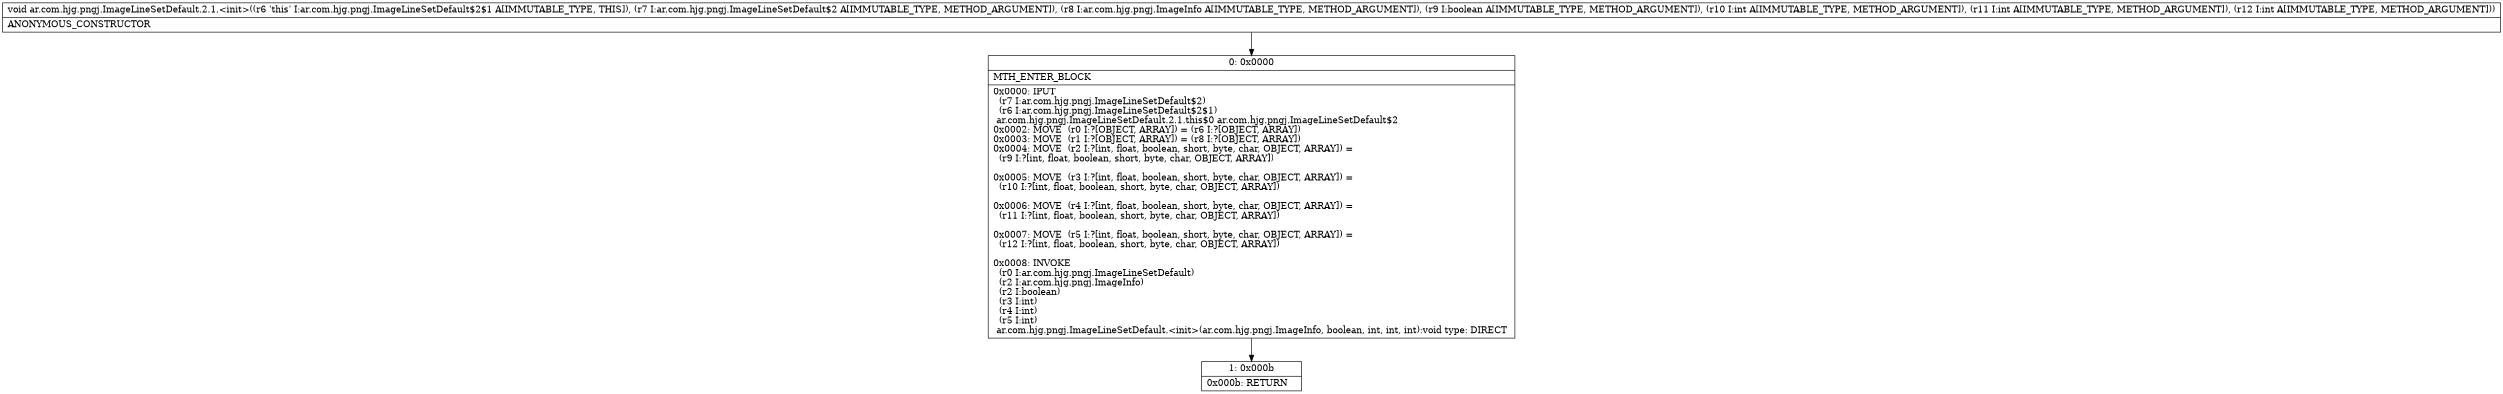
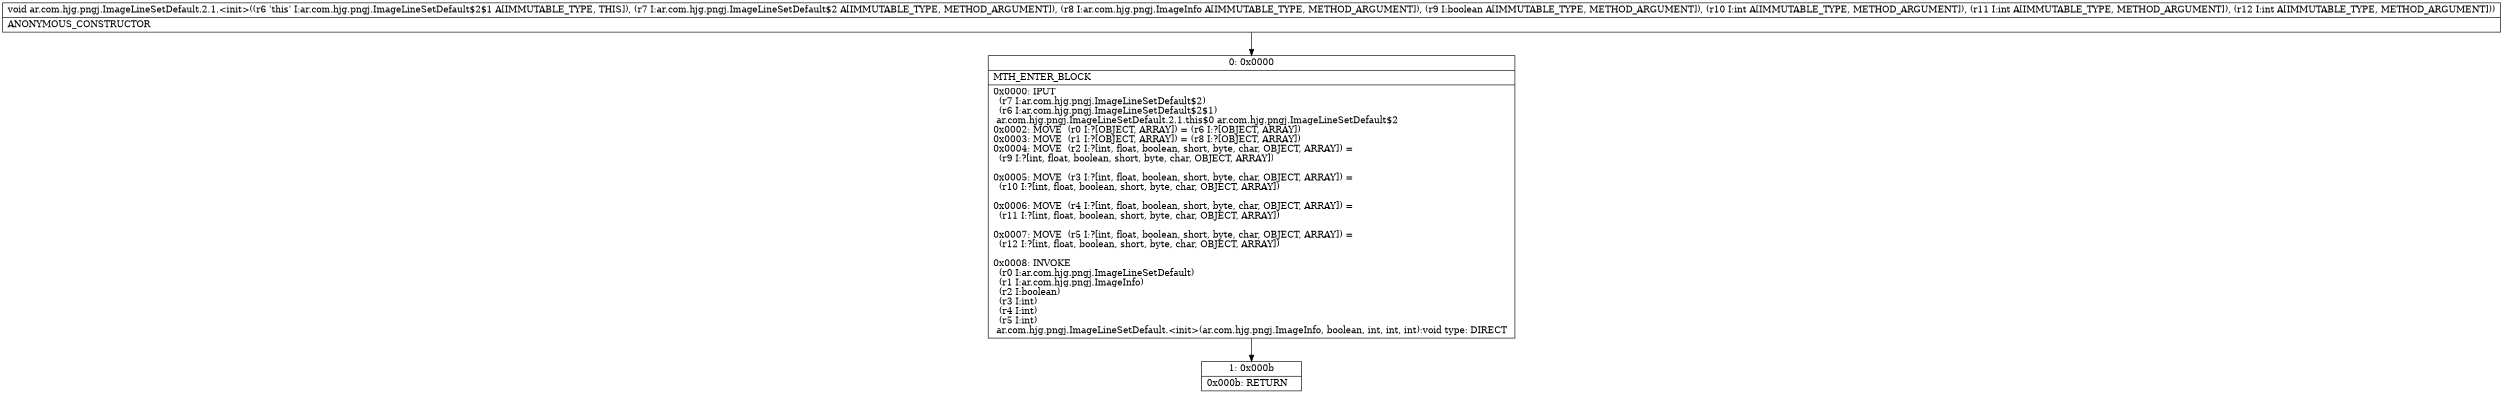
  digraph {
    node [shape=record]
-   n1 [label="{0\:\ 0x0000|MTH_ENTER_BLOCK\l|0x0000: IPUT  \l  (r7 I:ar.com.hjg.pngj.ImageLineSetDefault$2)\l  (r6 I:ar.com.hjg.pngj.ImageLineSetDefault$2$1)\l ar.com.hjg.pngj.ImageLineSetDefault.2.1.this$0 ar.com.hjg.pngj.ImageLineSetDefault$2 \l0x0002: MOVE  (r0 I:?[OBJECT, ARRAY]) = (r6 I:?[OBJECT, ARRAY]) \l0x0003: MOVE  (r1 I:?[OBJECT, ARRAY]) = (r8 I:?[OBJECT, ARRAY]) \l0x0004: MOVE  (r2 I:?[int, float, boolean, short, byte, char, OBJECT, ARRAY]) = \l  (r9 I:?[int, float, boolean, short, byte, char, OBJECT, ARRAY])\l \l0x0005: MOVE  (r3 I:?[int, float, boolean, short, byte, char, OBJECT, ARRAY]) = \l  (r10 I:?[int, float, boolean, short, byte, char, OBJECT, ARRAY])\l \l0x0006: MOVE  (r4 I:?[int, float, boolean, short, byte, char, OBJECT, ARRAY]) = \l  (r11 I:?[int, float, boolean, short, byte, char, OBJECT, ARRAY])\l \l0x0007: MOVE  (r5 I:?[int, float, boolean, short, byte, char, OBJECT, ARRAY]) = \l  (r12 I:?[int, float, boolean, short, byte, char, OBJECT, ARRAY])\l \l0x0008: INVOKE  \l  (r0 I:ar.com.hjg.pngj.ImageLineSetDefault)\l  (r2 I:ar.com.hjg.pngj.ImageInfo)\l  (r2 I:boolean)\l  (r3 I:int)\l  (r4 I:int)\l  (r5 I:int)\l ar.com.hjg.pngj.ImageLineSetDefault.\<init\>(ar.com.hjg.pngj.ImageInfo, boolean, int, int, int):void type: DIRECT \l}"]
+   n1 [label="{0\:\ 0x0000|MTH_ENTER_BLOCK\l|0x0000: IPUT  \l  (r7 I:ar.com.hjg.pngj.ImageLineSetDefault$2)\l  (r6 I:ar.com.hjg.pngj.ImageLineSetDefault$2$1)\l ar.com.hjg.pngj.ImageLineSetDefault.2.1.this$0 ar.com.hjg.pngj.ImageLineSetDefault$2 \l0x0002: MOVE  (r0 I:?[OBJECT, ARRAY]) = (r6 I:?[OBJECT, ARRAY]) \l0x0003: MOVE  (r1 I:?[OBJECT, ARRAY]) = (r8 I:?[OBJECT, ARRAY]) \l0x0004: MOVE  (r2 I:?[int, float, boolean, short, byte, char, OBJECT, ARRAY]) = \l  (r9 I:?[int, float, boolean, short, byte, char, OBJECT, ARRAY])\l \l0x0005: MOVE  (r3 I:?[int, float, boolean, short, byte, char, OBJECT, ARRAY]) = \l  (r10 I:?[int, float, boolean, short, byte, char, OBJECT, ARRAY])\l \l0x0006: MOVE  (r4 I:?[int, float, boolean, short, byte, char, OBJECT, ARRAY]) = \l  (r11 I:?[int, float, boolean, short, byte, char, OBJECT, ARRAY])\l \l0x0007: MOVE  (r5 I:?[int, float, boolean, short, byte, char, OBJECT, ARRAY]) = \l  (r12 I:?[int, float, boolean, short, byte, char, OBJECT, ARRAY])\l \l0x0008: INVOKE  \l  (r0 I:ar.com.hjg.pngj.ImageLineSetDefault)\l  (r1 I:ar.com.hjg.pngj.ImageInfo)\l  (r2 I:boolean)\l  (r3 I:int)\l  (r4 I:int)\l  (r5 I:int)\l ar.com.hjg.pngj.ImageLineSetDefault.\<init\>(ar.com.hjg.pngj.ImageInfo, boolean, int, int, int):void type: DIRECT \l}"]
    n2 [label="{1\:\ 0x000b|0x000b: RETURN   \l}"]
    n3 [label="{void ar.com.hjg.pngj.ImageLineSetDefault.2.1.\<init\>((r6 'this' I:ar.com.hjg.pngj.ImageLineSetDefault$2$1 A[IMMUTABLE_TYPE, THIS]), (r7 I:ar.com.hjg.pngj.ImageLineSetDefault$2 A[IMMUTABLE_TYPE, METHOD_ARGUMENT]), (r8 I:ar.com.hjg.pngj.ImageInfo A[IMMUTABLE_TYPE, METHOD_ARGUMENT]), (r9 I:boolean A[IMMUTABLE_TYPE, METHOD_ARGUMENT]), (r10 I:int A[IMMUTABLE_TYPE, METHOD_ARGUMENT]), (r11 I:int A[IMMUTABLE_TYPE, METHOD_ARGUMENT]), (r12 I:int A[IMMUTABLE_TYPE, METHOD_ARGUMENT]))  | ANONYMOUS_CONSTRUCTOR\l}"]
    n1 -> n2
    n3 -> n1
  }
